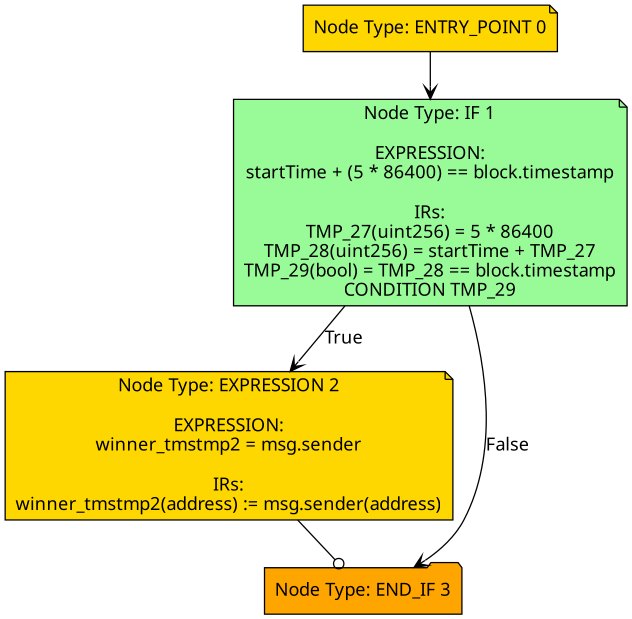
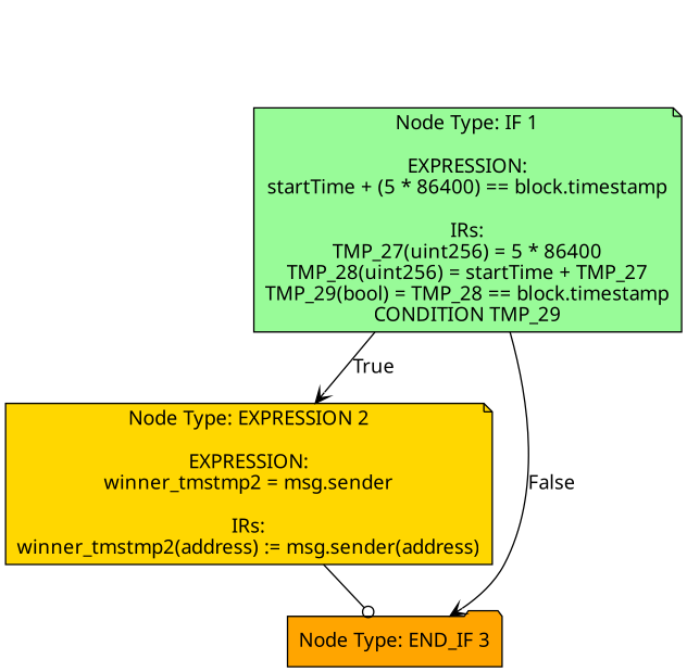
  digraph {
    fontname="Noto Sans"
    node [style=filled fillcolor=gold shape=note fontname="Noto Sans"]
    edge [arrowhead=vee fontname="Noto Sans"]
-   n1 [label="Node Type: ENTRY_POINT 0\n"]
    n2 [label="Node Type: IF 1\n\nEXPRESSION:\nstartTime + (5 * 86400) == block.timestamp\n\nIRs:\nTMP_27(uint256) = 5 * 86400\nTMP_28(uint256) = startTime + TMP_27\nTMP_29(bool) = TMP_28 == block.timestamp\nCONDITION TMP_29" fillcolor=palegreen]
    n3 [label="Node Type: EXPRESSION 2\n\nEXPRESSION:\nwinner_tmstmp2 = msg.sender\n\nIRs:\nwinner_tmstmp2(address) := msg.sender(address)"]
    n4 [label="Node Type: END_IF 3\n" fillcolor=orange shape=folder]
-   n1 -> n2
    n2 -> n3 [label=True]
    n2 -> n4 [label=False]
    n3 -> n4 [arrowhead=odot]
  }
